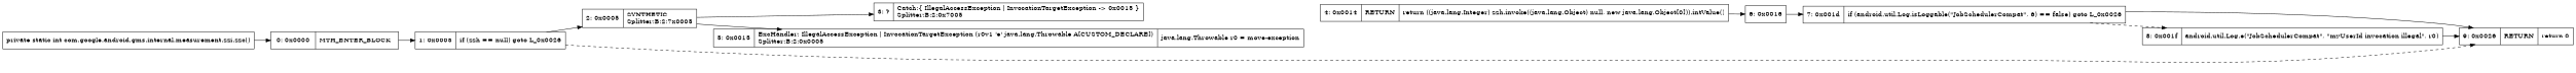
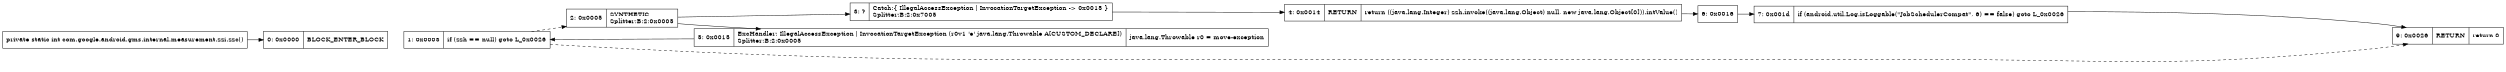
  digraph {
    rankdir=LR
    node [shape=record]
-   n1 [label="{0\:\ 0x0000|MTH_ENTER_BLOCK\l}"]
+   n1 [label="{0\:\ 0x0000|BLOCK_ENTER_BLOCK\l}"]
    n2 [label="{1\:\ 0x0003|if (zzh == null) goto L_0x0026\l}"]
-   n3 [label="{2\:\ 0x0005|SYNTHETIC\lSplitter:B:2:7x0005\l}"]
+   n3 [label="{2\:\ 0x0005|SYNTHETIC\lSplitter:B:2:0x0005\l}"]
    n4 [label="{9\:\ 0x0026|RETURN\l|return 0\l}"]
    n5 [label="{3\:\ ?|Catch:\{ IllegalAccessException \| InvocationTargetException \-\> 0x0015 \}\lSplitter:B:2:0x7005\l}"]
    n6 [label="{5\:\ 0x0015|ExcHandler: IllegalAccessException \| InvocationTargetException (r0v1 'e' java.lang.Throwable A[CUSTOM_DECLARE])\lSplitter:B:2:0x0005\l|java.lang.Throwable r0 = move\-exception\l}"]
    n7 [label="{4\:\ 0x0014|RETURN\l|return ((java.lang.Integer) zzh.invoke((java.lang.Object) null, new java.lang.Object[0])).intValue()\l}"]
    n8 [label="{6\:\ 0x0016}"]
    n9 [label="{7\:\ 0x001d|if (android.util.Log.isLoggable(\"JobSchedulerCompat\", 6) == false) goto L_0x0026\l}"]
-   n10 [label="{8\:\ 0x001f|android.util.Log.e(\"JobSchedulerCompat\", \"myUserId invocation illegal\", r0)\l}"]
    n11 [label="{private static int com.google.android.gms.internal.measurement.zzi.zzc() }"]
-   n1 -> n2
-   n2 -> n3 [style=solid]
+   n6 -> n2
+   n2 -> n3 [style=dashed]
    n2 -> n4 [style=dashed]
    n3 -> n5
    n3 -> n6
+   n5 -> n7
    n7 -> n8
    n8 -> n9
    n9 -> n4
-   n9 -> n10 [style=dashed]
-   n10 -> n4
    n11 -> n1
  }
